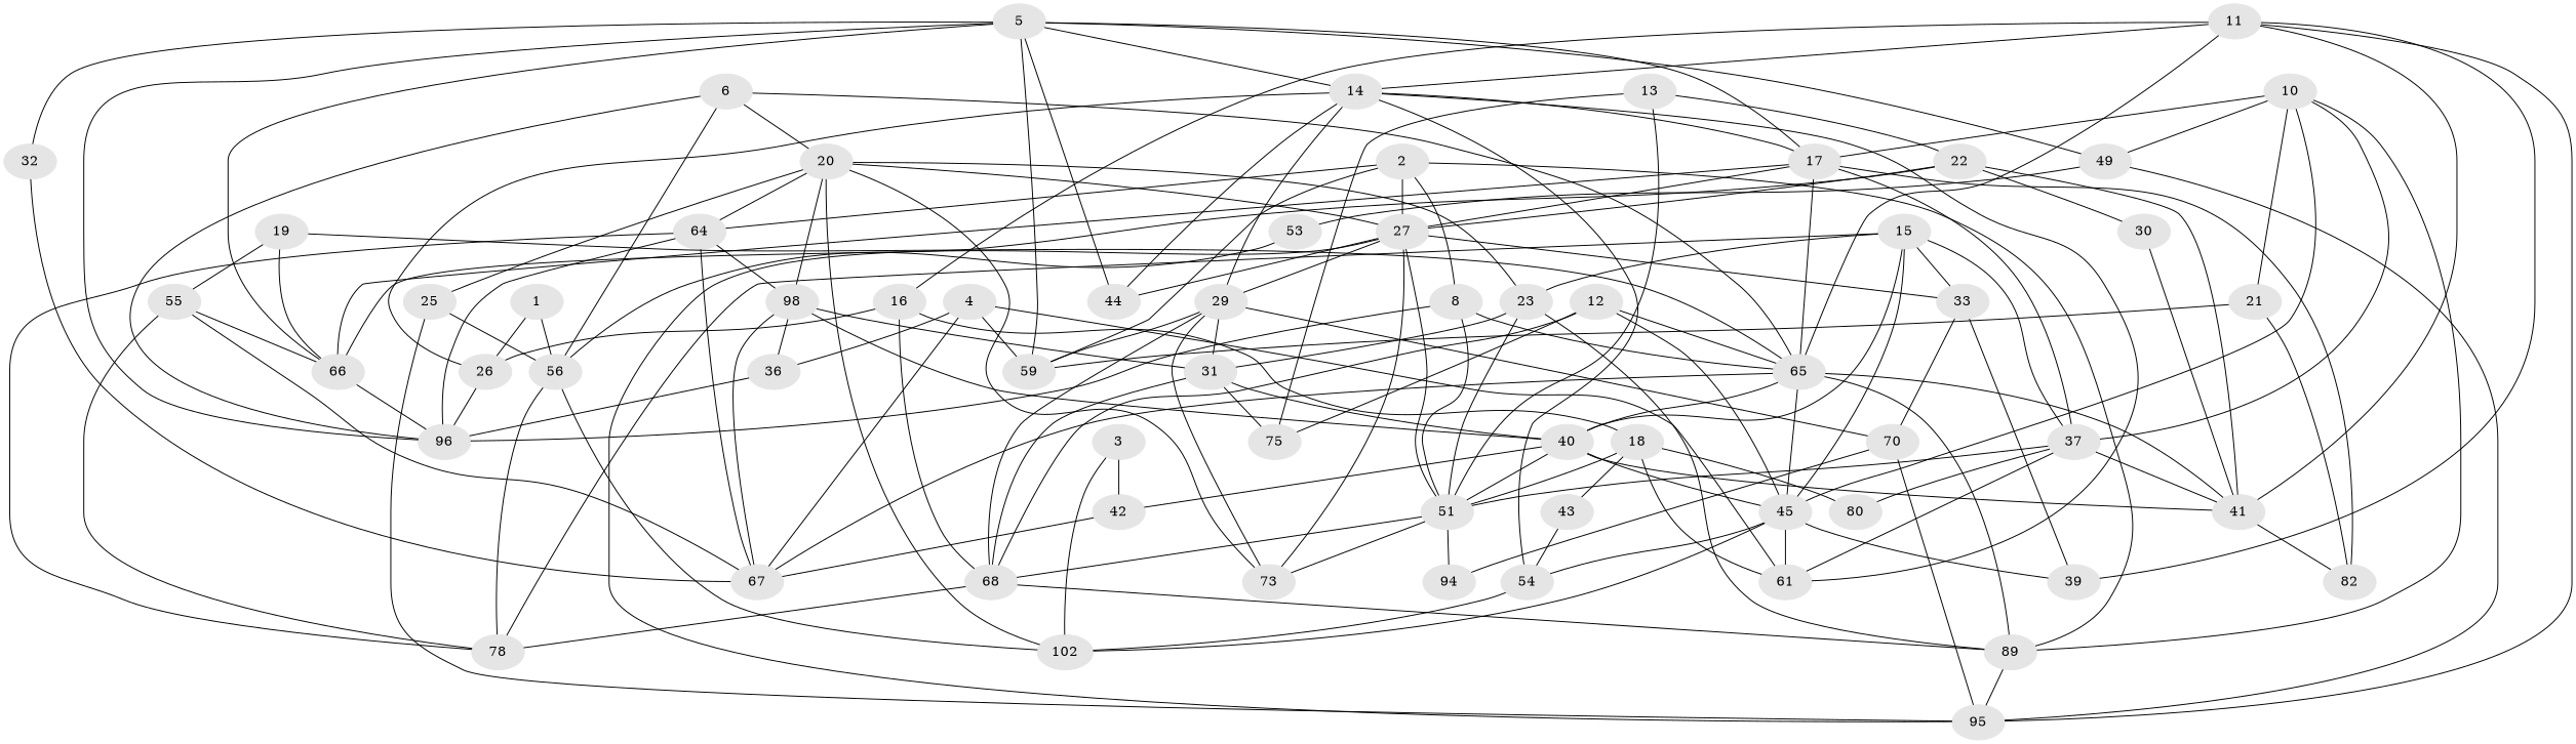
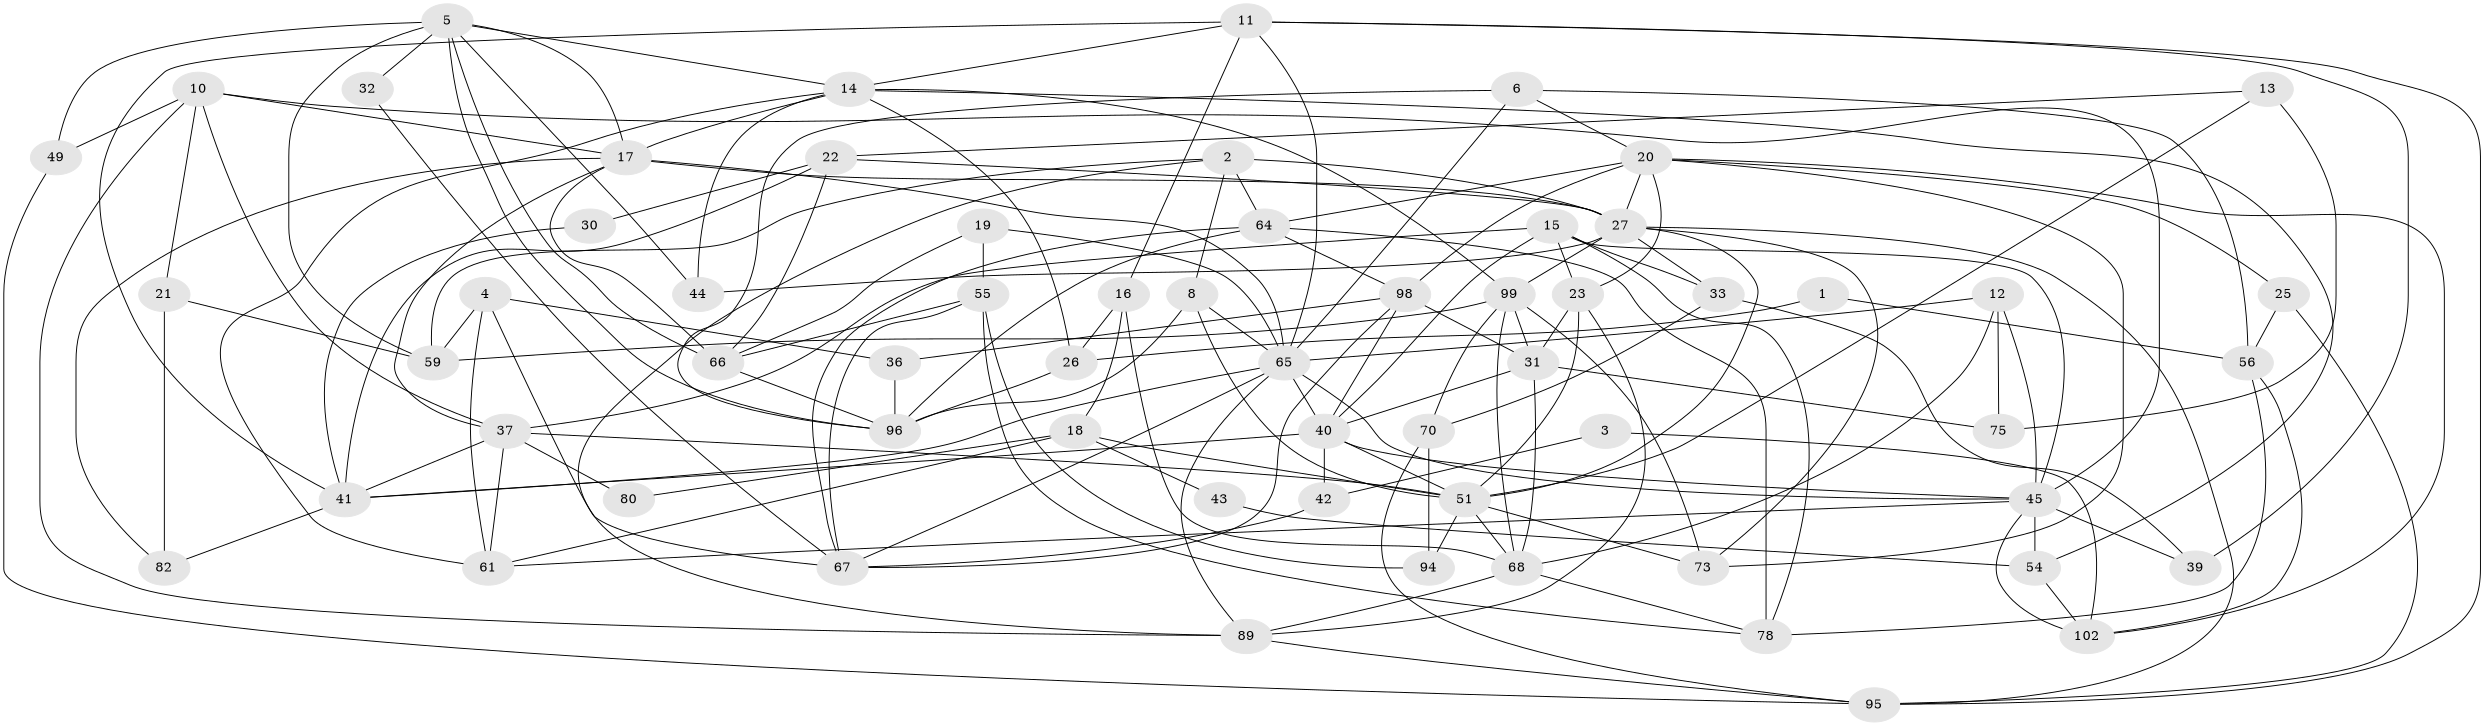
  graph {
    node [color=gray90 style=filled]
    26 [super="+77"]
    96
    1
    56 [super="+93"]
    102
    78
    2 [super="+7"]
    8 [super="+99"]
    n9 [label=64 super="+84"]
    27 [super="+34"]
    59 [super="+92"]
    89
    n13 [label=65 super="+38"]
    51 [super="+87"]
    67 [super="+97"]
    n16 [label=98 super="+52"]
    44
    95 [super="+98"]
-   29 [super="+64"]
+   29 [super="+64" label=99]
    33 [super="+101"]
    73
    3
    42
    4
    36
    61 [super="+72"]
    5 [super="+9"]
    14 [super="+63"]
    17 [super="+76"]
    32 [super="+86"]
    49
    66 [super="+85"]
    54 [super="+69"]
    37 [super="+79"]
    82
-   53
    6 [super="+100"]
    20 [super="+83"]
    23 [super="+46"]
    25
    45 [super="+65"]
    41 [super="+58"]
    40 [super="+71"]
    68 [super="+74"]
    94
    10 [super="+81"]
    21
    80
    39
    11 [super="+48"]
    16 [super="+62"]
    18 [super="+91"]
    12
    75
    22 [super="+90"]
    30 [super="+60"]
    13
    31
    70 [super="+88"]
    15 [super="+47"]
    43
    19
    55 [super="+57"]
    26 -- 96
    1 -- 26
    1 -- 56
    56 -- 102
    56 -- 78
    2 -- 8
    2 -- n9
    2 -- 27
    2 -- 59
    2 -- 89
    8 -- 96
    8 -- n13
    8 -- 51
    n9 -- 96
    n9 -- 78
    n9 -- 67
    n9 -- n16
    27 -- 51
    27 -- 44
    27 -- 95
    27 -- 29
    27 -- 33
    27 -- 73
    89 -- 95
    n13 -- 89
    n13 -- 67
    n13 -- 45
    n13 -- 41
    n13 -- 40
    51 -- 73
    51 -- 68
    51 -- 94
    n16 -- 67
    n16 -- 36
    n16 -- 40
    n16 -- 31
    29 -- 59
    29 -- 73
    29 -- 68
    29 -- 31
    29 -- 70
    33 -- 39
    33 -- 70
    3 -- 102
    3 -- 42
    42 -- 67
    4 -- 59
    4 -- 67
    4 -- 36
    4 -- 61
    36 -- 96
    5 -- 96
    5 -- 59
    5 -- 44
    5 -- 14
    5 -- 17
    5 -- 32
    5 -- 49
    5 -- 66
    14 -- 26
    14 -- 44
    14 -- 29
    14 -- 61
    14 -- 17
    14 -- 54
    17 -- 27
    17 -- n13
    17 -- 66
    17 -- 37
    17 -- 82
    32 -- 67
    49 -- 95
-   49 -- 53
    66 -- 96
    54 -- 102
    37 -- 51
    37 -- 61
    37 -- 41
    37 -- 80
-   53 -- 56
    6 -- 96
    6 -- 56
    6 -- n13
    6 -- 20
    20 -- 102
    20 -- n9
    20 -- 27
    20 -- n16
    20 -- 73
    20 -- 23
    20 -- 25
    23 -- 89
    23 -- 51
    23 -- 31
    25 -- 56
    25 -- 95
    45 -- 102
    45 -- 61
    45 -- 54
    45 -- 39
    41 -- 82
    40 -- 51
    40 -- 42
    40 -- 45
    40 -- 41
    68 -- 78
    68 -- 89
    10 -- 89
    10 -- 17
    10 -- 49
    10 -- 37
    10 -- 45
    10 -- 21
    21 -- 59
    21 -- 82
    11 -- n13
    11 -- 95
    11 -- 14
    11 -- 41
    11 -- 39
    11 -- 16
    16 -- 26
    16 -- 68
    16 -- 18
    18 -- 51
    18 -- 61
    18 -- 80
    18 -- 43 [weight=2]
    12 -- n13
    12 -- 45
    12 -- 68
    12 -- 75
    22 -- 27
    22 -- 66
    22 -- 41
    22 -- 30 [weight=2]
    30 -- 41
    13 -- 51
    13 -- 75
    13 -- 22
    31 -- 40
    31 -- 68
    31 -- 75
    70 -- 95
    70 -- 94
    15 -- 78
    15 -- 33
    15 -- 37
    15 -- 23
    15 -- 45
    15 -- 40
    43 -- 54
    19 -- n13
    19 -- 66
    19 -- 55
    55 -- 78
    55 -- 67
    55 -- 66
+   55 -- 94
  }
